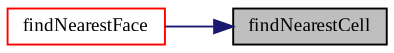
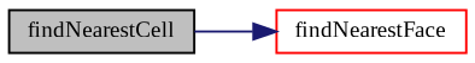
  digraph {
    rankdir=LR
    fontname="Liberation Serif"
    node [fontname="Liberation Serif" fontsize=10 shape=record]
    n1 [color=black fillcolor=grey75 fontcolor=black height=0.2 label=findNearestCell style=filled width=0.4]
    n2 [color=red height=0.2 label=findNearestFace width=0.4]
-   n2 -> n1 [color=midnightblue fontname="Liberation Serif" fontsize=10 labelfontname=FreeSans labelfontsize=10 style=solid]
+   n1 -> n2 [color=midnightblue fontname="Liberation Serif" fontsize=10 labelfontname=FreeSans labelfontsize=10 style=solid]
  }
